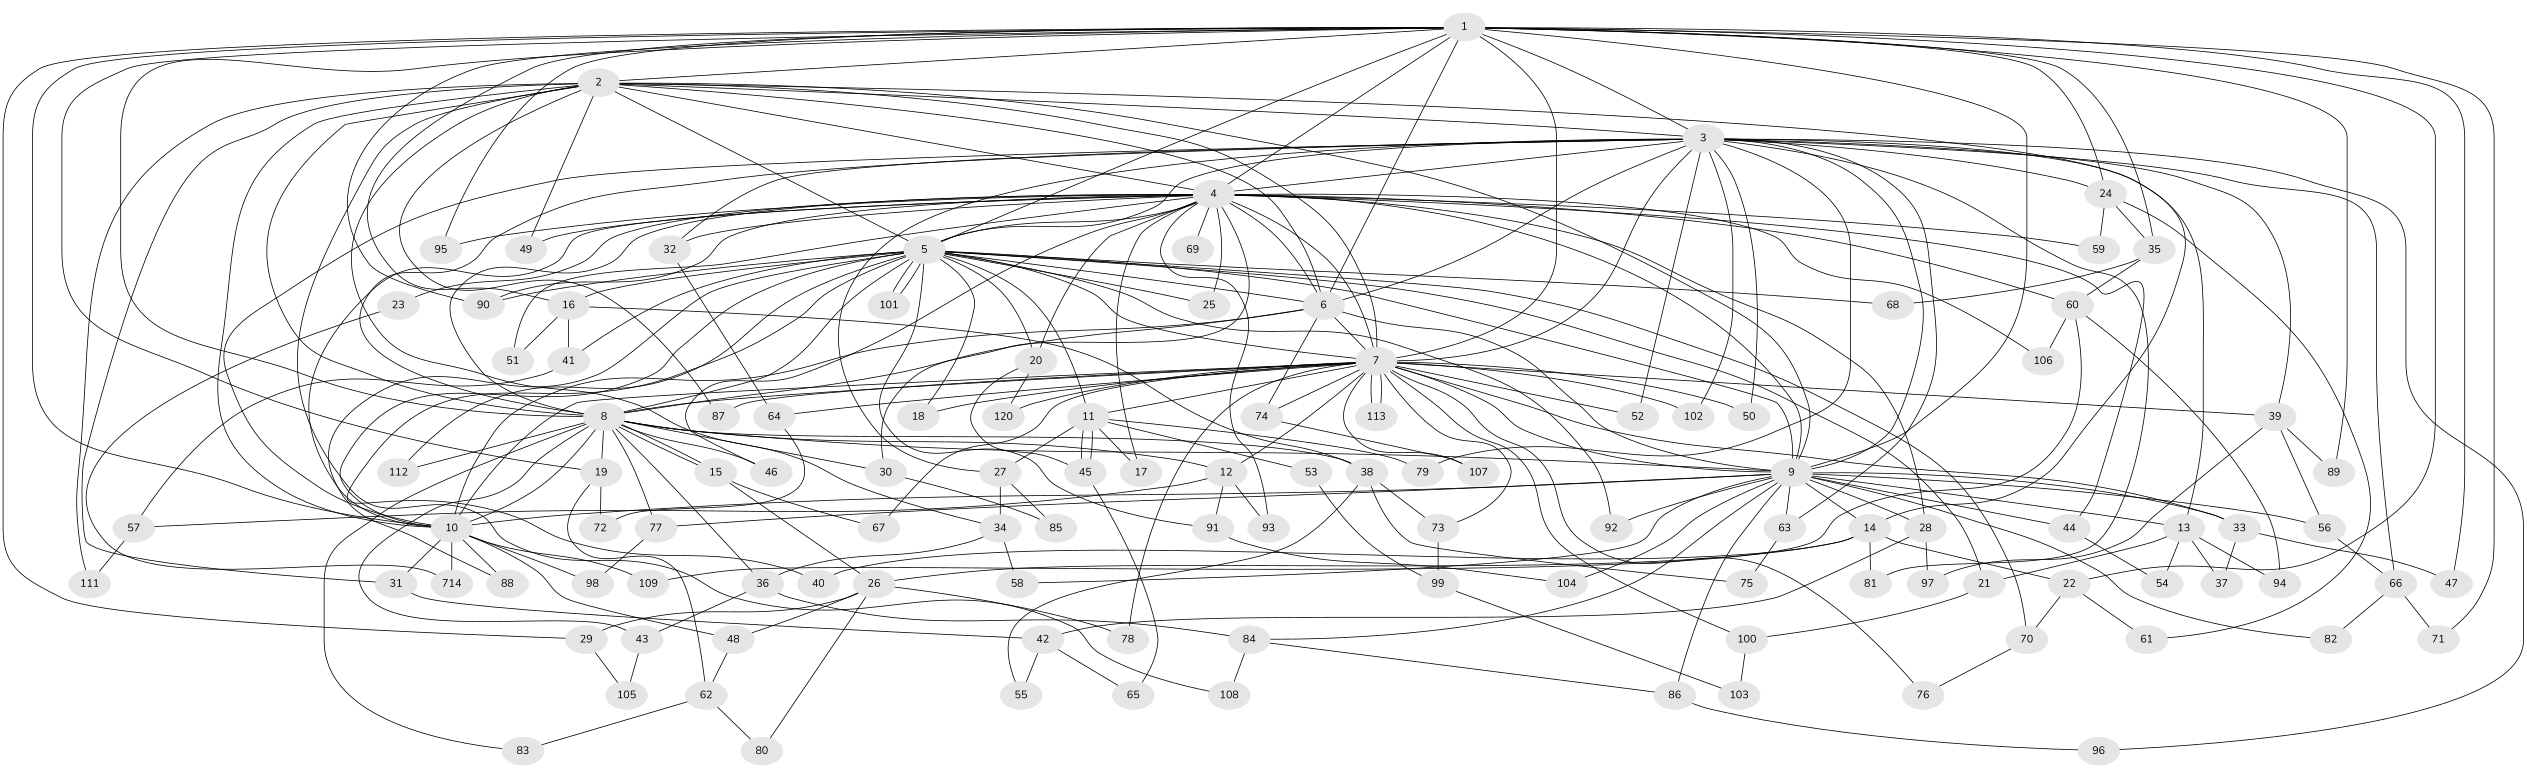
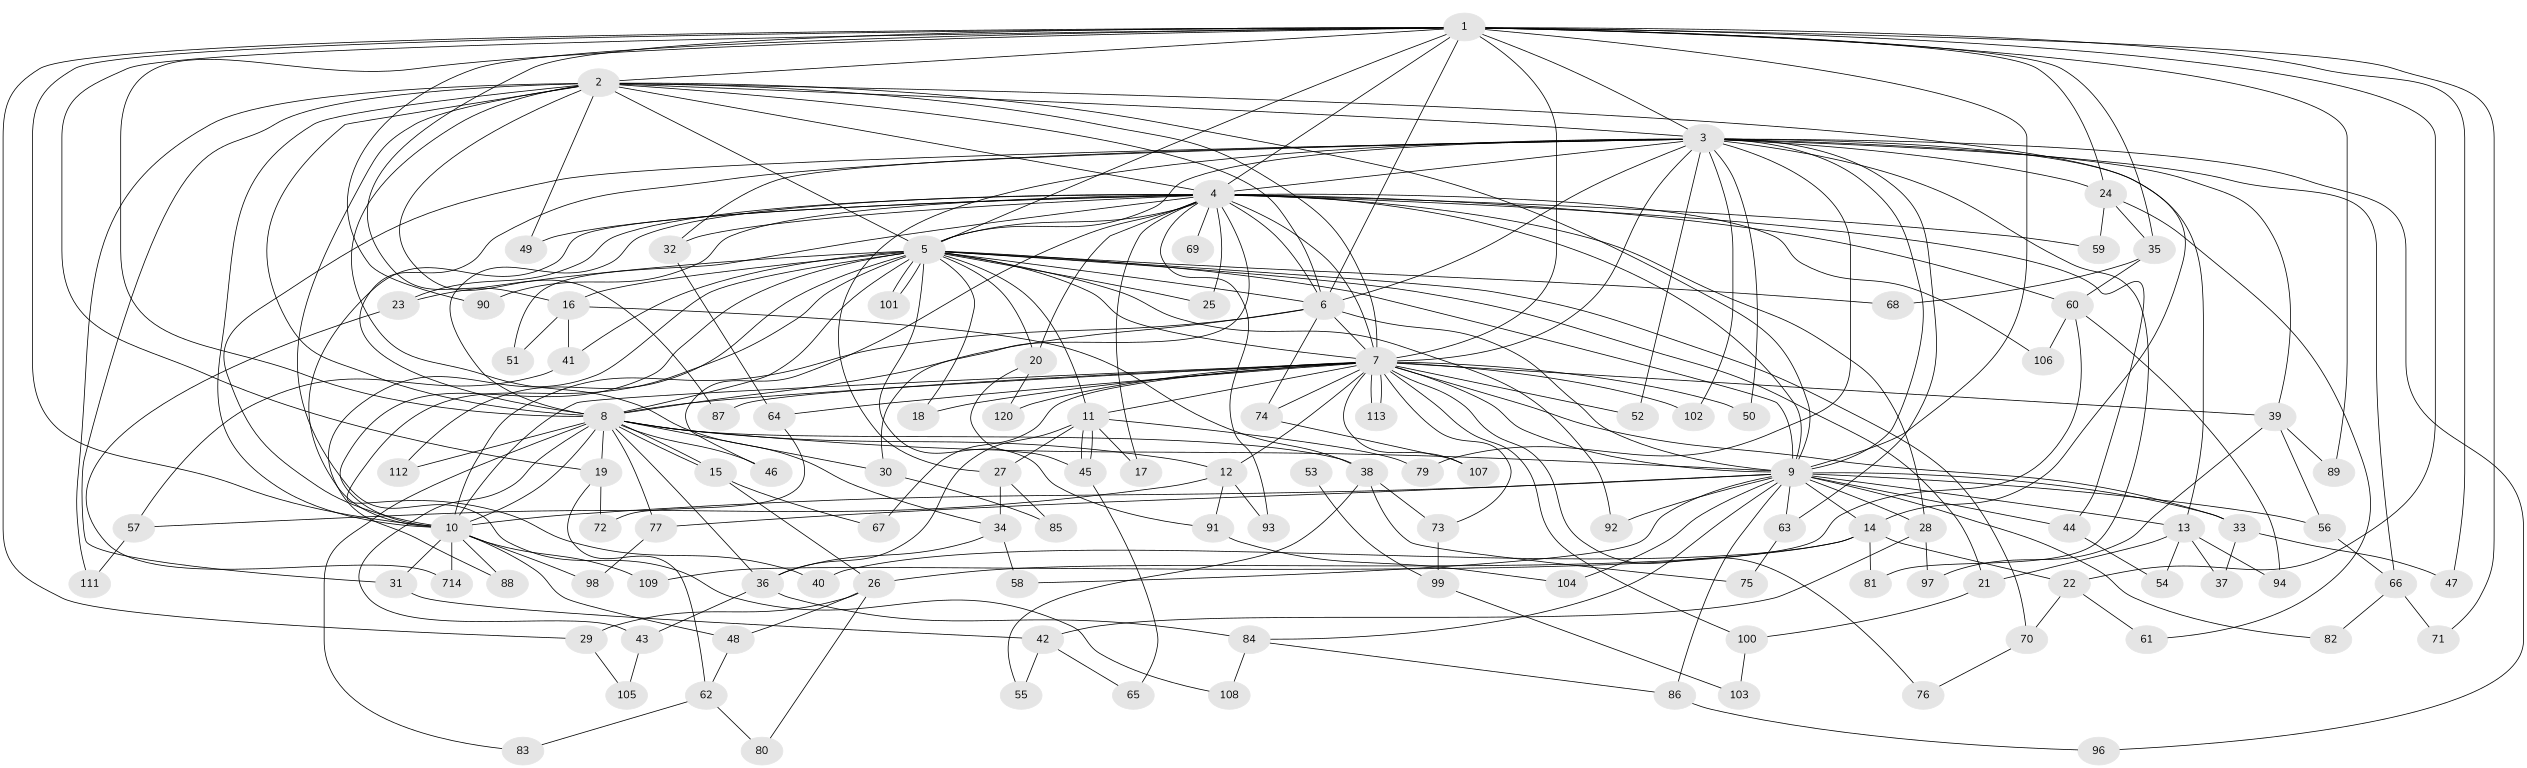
  graph {
    fontname=Nunito
    node [color=gray90 fontname=Nunito style=filled]
    edge [fontname=Nunito]
    1
    2
    3
    4
    5
    6
    7
    8
    9
    10
    16
    19
    22
    24
    29
    35
    47
    71
    89
    90
-   95
    14
    31
    34
    49
    87
    108
    111
    13
    27
    32
    39
    50
    52
    63
    66
    79
    81
    96
    102
    17
    20
    23
    25
    28
    30
    44
    46
    51
    59
    60
    69
    93
    106
    11
    18
    21
    40
    41
    68
    70
    88
    91
    92
    101
    112
    74
    64
    12
    33
    67
    73
    76
-   78
    100
    107
    n77 [label=120]
    113
    15
    36
    38
    43
    77
    83
    56
    58
    82
    84
    86
    104
    48
    98
    109
    n94 [label=714]
    62
    72
    61
    105
    26
    42
    37
    54
    94
    85
    97
    75
    45
    53
    57
    99
    103
    55
    65
    80
    1 -- 2
    1 -- 3
    1 -- 4
    1 -- 5
    1 -- 6
    1 -- 7
    1 -- 8
    1 -- 9
    1 -- 10
    1 -- 16
    1 -- 19
    1 -- 22
    1 -- 24
    1 -- 29
    1 -- 35
    1 -- 47
    1 -- 71
    1 -- 89
    1 -- 90
-   1 -- 95
    2 -- 3
    2 -- 4
    2 -- 5
    2 -- 6
    2 -- 7
    2 -- 8
    2 -- 9
    2 -- 10
    2 -- 14
    2 -- 31
    2 -- 34
    2 -- 49
    2 -- 87
    2 -- 108
    2 -- 111
    3 -- 4
    3 -- 5
    3 -- 6
    3 -- 7
    3 -- 8
    3 -- 9
    3 -- 10
    3 -- 24
    3 -- 13
    3 -- 27
    3 -- 32
    3 -- 39
    3 -- 50
    3 -- 52
    3 -- 63
    3 -- 66
    3 -- 79
    3 -- 81
    3 -- 96
    3 -- 102
    4 -- 5
    4 -- 6
    4 -- 7
    4 -- 8
    4 -- 9
    4 -- 10
    4 -- 90
-   4 -- 95
    4 -- 49
    4 -- 32
    4 -- 17
    4 -- 20
    4 -- 23
    4 -- 25
    4 -- 28
    4 -- 30
    4 -- 44
    4 -- 46
    4 -- 51
    4 -- 59
    4 -- 60
    4 -- 69
    4 -- 93
    4 -- 106
    5 -- 6
    5 -- 7
    5 -- 8
    5 -- 9
    5 -- 10
    5 -- 16
    5 -- 20
-   5 -- 90
+   5 -- 23
    5 -- 25
    5 -- 11
    5 -- 18
    5 -- 21
    5 -- 40
    5 -- 41
    5 -- 68
    5 -- 70
    5 -- 88
    5 -- 91
    5 -- 92
    5 -- 101
    5 -- 101
    5 -- 112
    6 -- 7
    6 -- 8
    6 -- 9
    6 -- 10
    6 -- 74
    7 -- 8
    7 -- 9
    7 -- 10
    7 -- 87
    7 -- 39
    7 -- 50
    7 -- 52
    7 -- 102
    7 -- 11
    7 -- 18
    7 -- 74
    7 -- 64
    7 -- 12
    7 -- 33
    7 -- 67
    7 -- 73
    7 -- 76
-   7 -- 78
    7 -- 100
    7 -- 107
    7 -- n77
    7 -- 113
    7 -- 113
    8 -- 9
    8 -- 10
    8 -- 19
    8 -- 30
    8 -- 46
    8 -- 112
    8 -- 12
    8 -- 15
    8 -- 15
    8 -- 36
    8 -- 38
    8 -- 43
    8 -- 77
    8 -- 83
    9 -- 10
    9 -- 14
    9 -- 13
    9 -- 63
    9 -- 28
    9 -- 44
    9 -- 92
    9 -- 33
    9 -- 77
    9 -- 56
    9 -- 58
    9 -- 82
    9 -- 84
    9 -- 86
    9 -- 104
    10 -- 31
    10 -- 88
    10 -- 48
    10 -- 98
    10 -- 109
    10 -- n94
    16 -- 51
    16 -- 41
    16 -- 38
    19 -- 62
    19 -- 72
    22 -- 70
    22 -- 61
    24 -- 35
    24 -- 59
    24 -- 61
    29 -- 105
    35 -- 60
    35 -- 68
    14 -- 22
    14 -- 81
    14 -- 40
    14 -- 26
    31 -- 42
    34 -- 36
    34 -- 58
    13 -- 21
    13 -- 37
    13 -- 54
    13 -- 94
    27 -- 34
    27 -- 85
    32 -- 64
    39 -- 89
    39 -- 56
    39 -- 97
    63 -- 75
    66 -- 71
    66 -- 82
    20 -- n77
    20 -- 45
    23 -- n94
    28 -- 42
    28 -- 97
    30 -- 85
    44 -- 54
    60 -- 106
    60 -- 109
    60 -- 94
    11 -- 27
    11 -- 79
    11 -- 17
    11 -- 45
    11 -- 45
-   11 -- 53
+   11 -- 36
    21 -- 100
    41 -- 57
    70 -- 76
    91 -- 104
    74 -- 107
    64 -- 72
    12 -- 93
    12 -- 91
    12 -- 57
    33 -- 47
    33 -- 37
    73 -- 99
    100 -- 103
    15 -- 67
    15 -- 26
    36 -- 43
    36 -- 84
    38 -- 73
    38 -- 75
    38 -- 55
    43 -- 105
    77 -- 98
    56 -- 66
    84 -- 108
    84 -- 86
    86 -- 96
    48 -- 62
    62 -- 83
    62 -- 80
    26 -- 29
-   26 -- 78
    26 -- 48
    26 -- 80
    42 -- 55
    42 -- 65
    45 -- 65
    53 -- 99
    57 -- 111
    99 -- 103
  }
